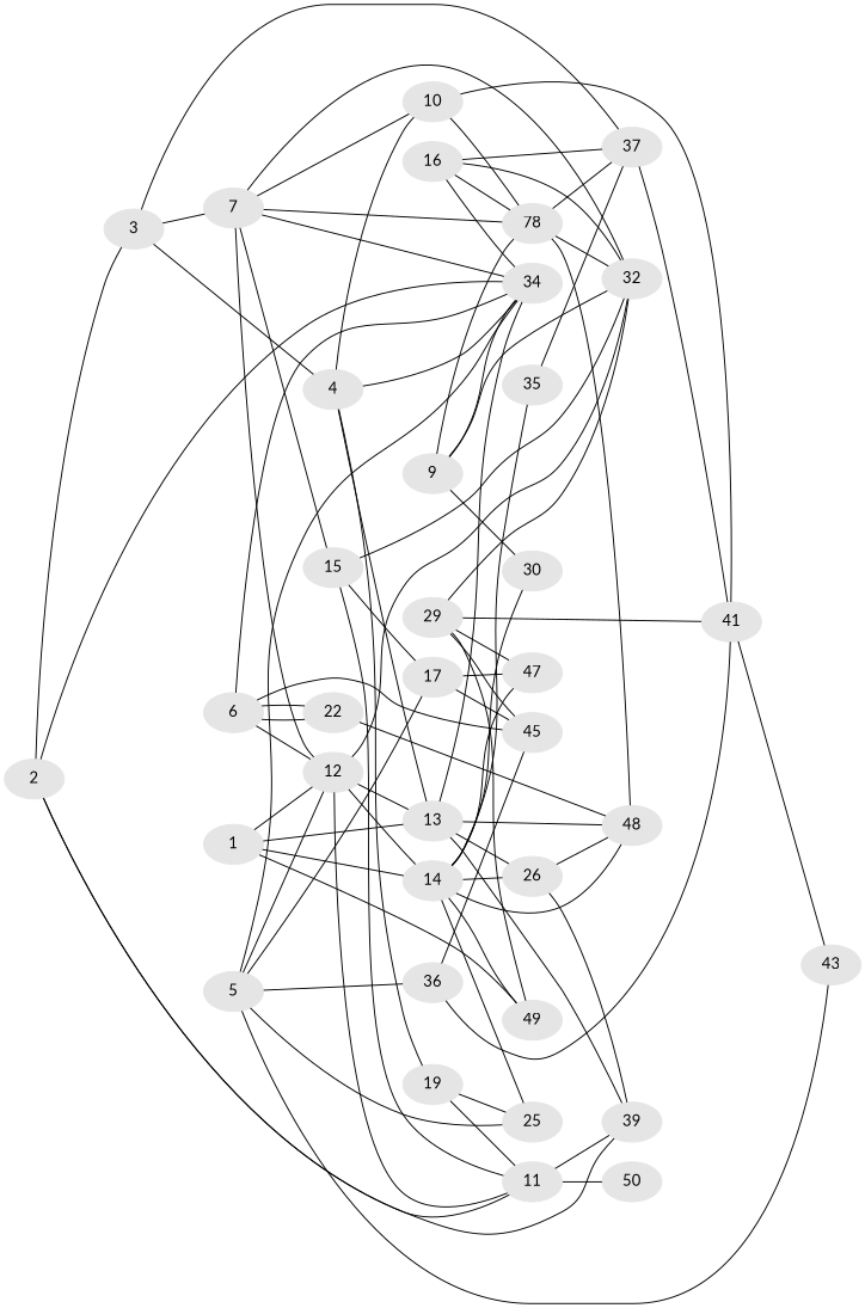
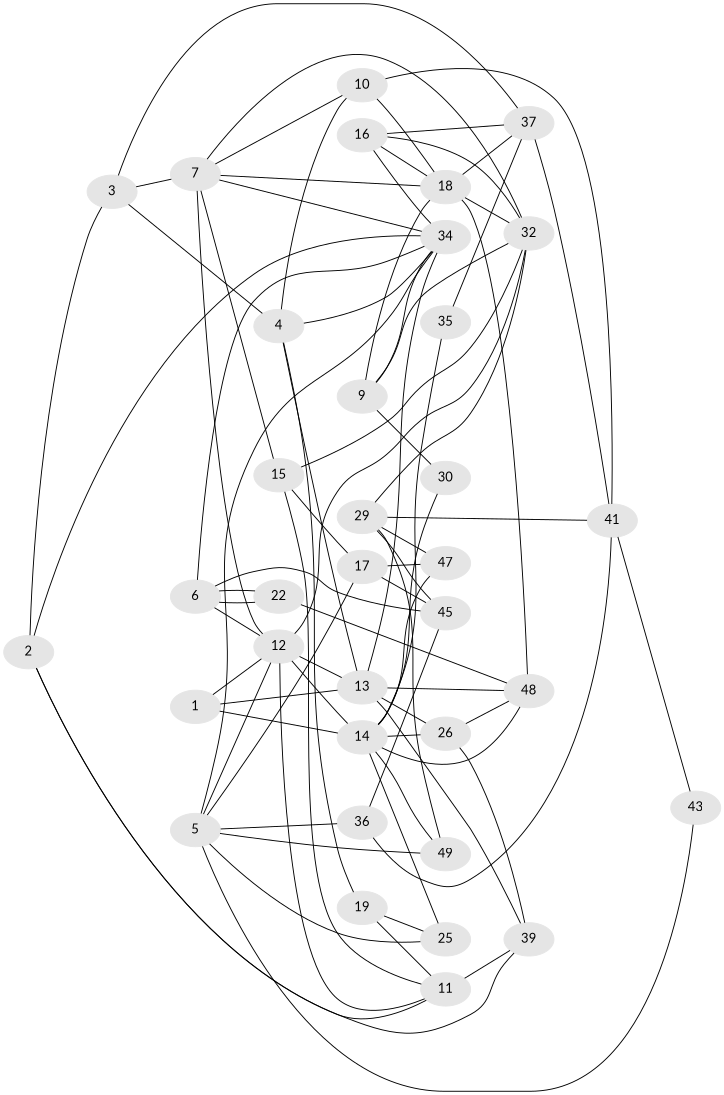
  graph {
    fontname=Lato
    rankdir=LR
    node [color=gray90 fontname=Lato style=filled]
    edge [fontname=Lato]
    1 [super="+8"]
    12 [super="+27"]
    13 [super="+33"]
    14 [super="+24"]
    n5 [label=11]
    32 [super="+42"]
    34 [super="+40"]
    39
    26
    48
    25
    49
    30
    35
    47
    2 [super="+46"]
    3 [super="+28"]
    4 [super="+23"]
    7 [super="+20"]
    37 [super="+38"]
-   50
    10 [super="+11"]
    19
    15
-   18 [super="+51" label=78]
+   18 [super="+51"]
    41
    5 [super="+21"]
    17
    36
    43
    45 [super="+52"]
    6
    22
    9
    16 [super="+44"]
    29
    1 -- 12
    1 -- 13
    1 -- 14
    12 -- 13
    12 -- 14
    12 -- n5
    12 -- 32
    13 -- 34
    13 -- 39
    13 -- 26
    13 -- 48
    14 -- 26
    14 -- 48
    14 -- 25
    14 -- 49
    14 -- 30
    14 -- 35
    14 -- 47
    n5 -- 39
-   n5 -- 50
    26 -- 39
    26 -- 48
    35 -- 37
    2 -- n5
    2 -- 34
    2 -- 39
    2 -- 3
    3 -- 4
    3 -- 7
    3 -- 37
    4 -- 13
    4 -- 34
    4 -- 10
    4 -- 19
    7 -- 12
    7 -- 32
    7 -- 34
    7 -- 10
    7 -- 15
    7 -- 18
    37 -- 41
    10 -- 18
    10 -- 41
    19 -- n5
    19 -- 25
    15 -- n5
    15 -- 32
    15 -- 17
    18 -- 32
    18 -- 48
    18 -- 37
    41 -- 43
    5 -- 12
    5 -- 34
    5 -- 25
-   1 -- 49
+   5 -- 49
    5 -- 17
    5 -- 36
    5 -- 43
    17 -- 47
    17 -- 45
    36 -- 41
    36 -- 45
    6 -- 12
    6 -- 34
    6 -- 45
    6 -- 22
    6 -- 22
    22 -- 48
    9 -- 32
    9 -- 34
    9 -- 30
    9 -- 18
    16 -- 32 [weight=2]
    16 -- 34
    16 -- 37 [weight=2]
    16 -- 18
    29 -- 32
    29 -- 49
    29 -- 47
    29 -- 41
    29 -- 45
  }
